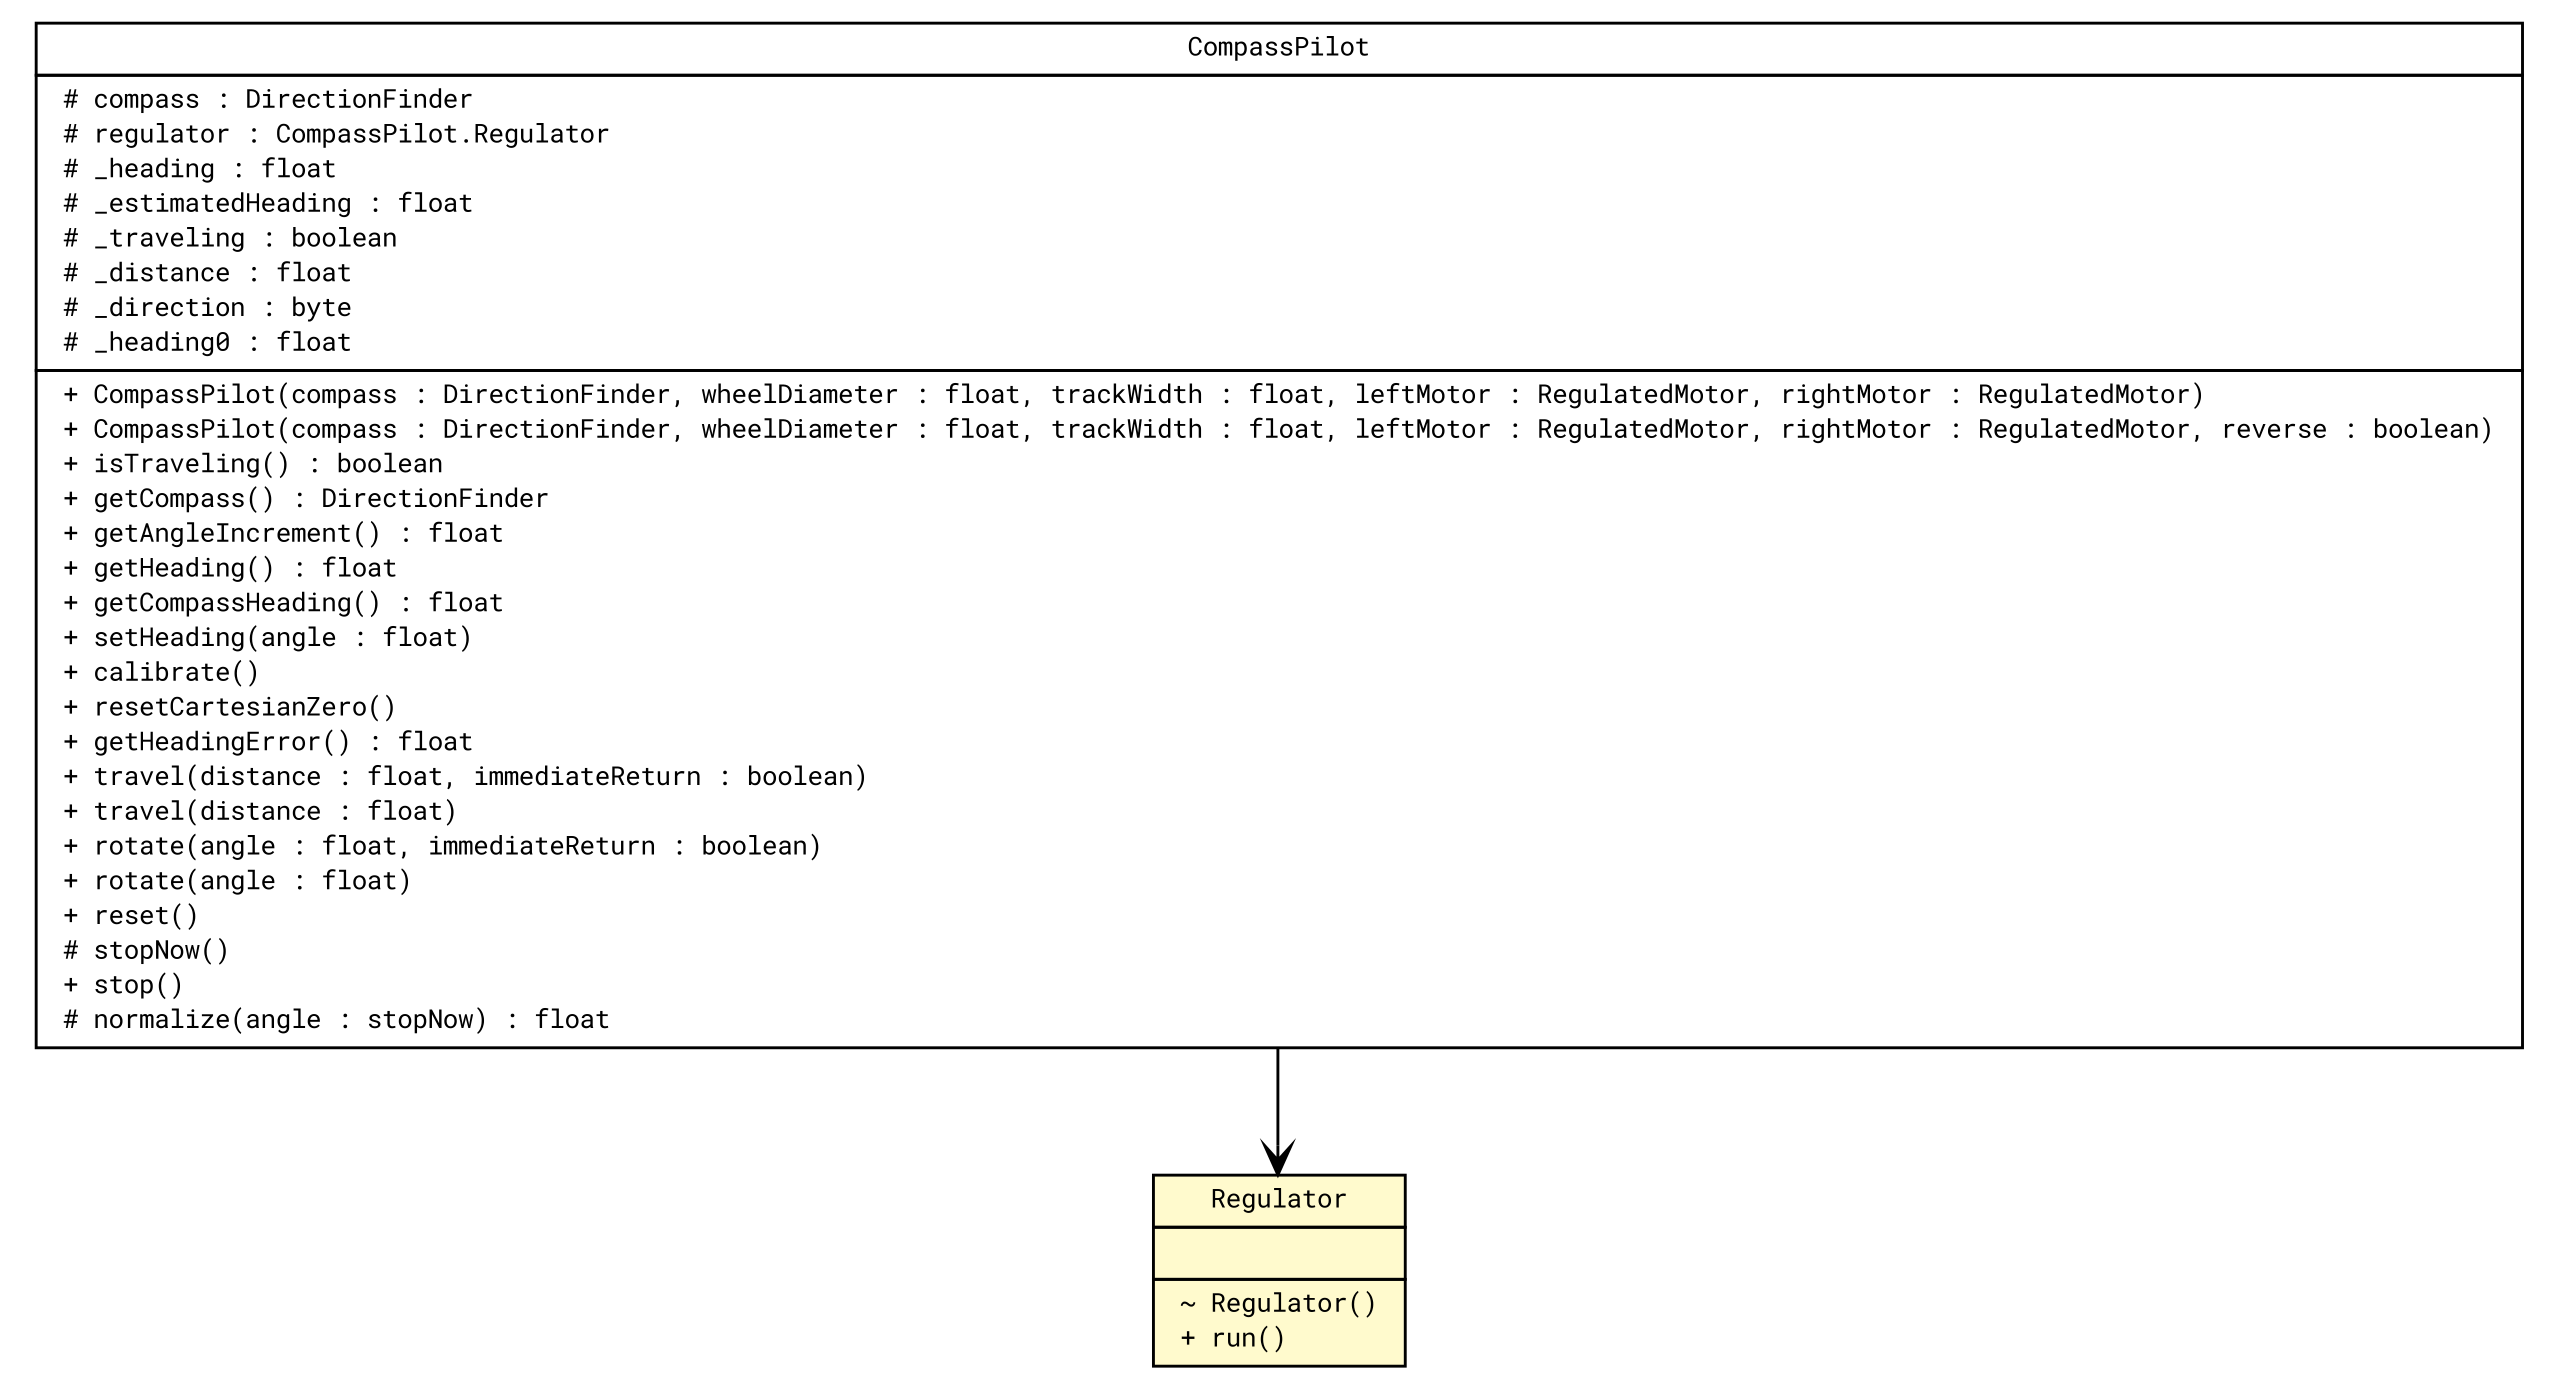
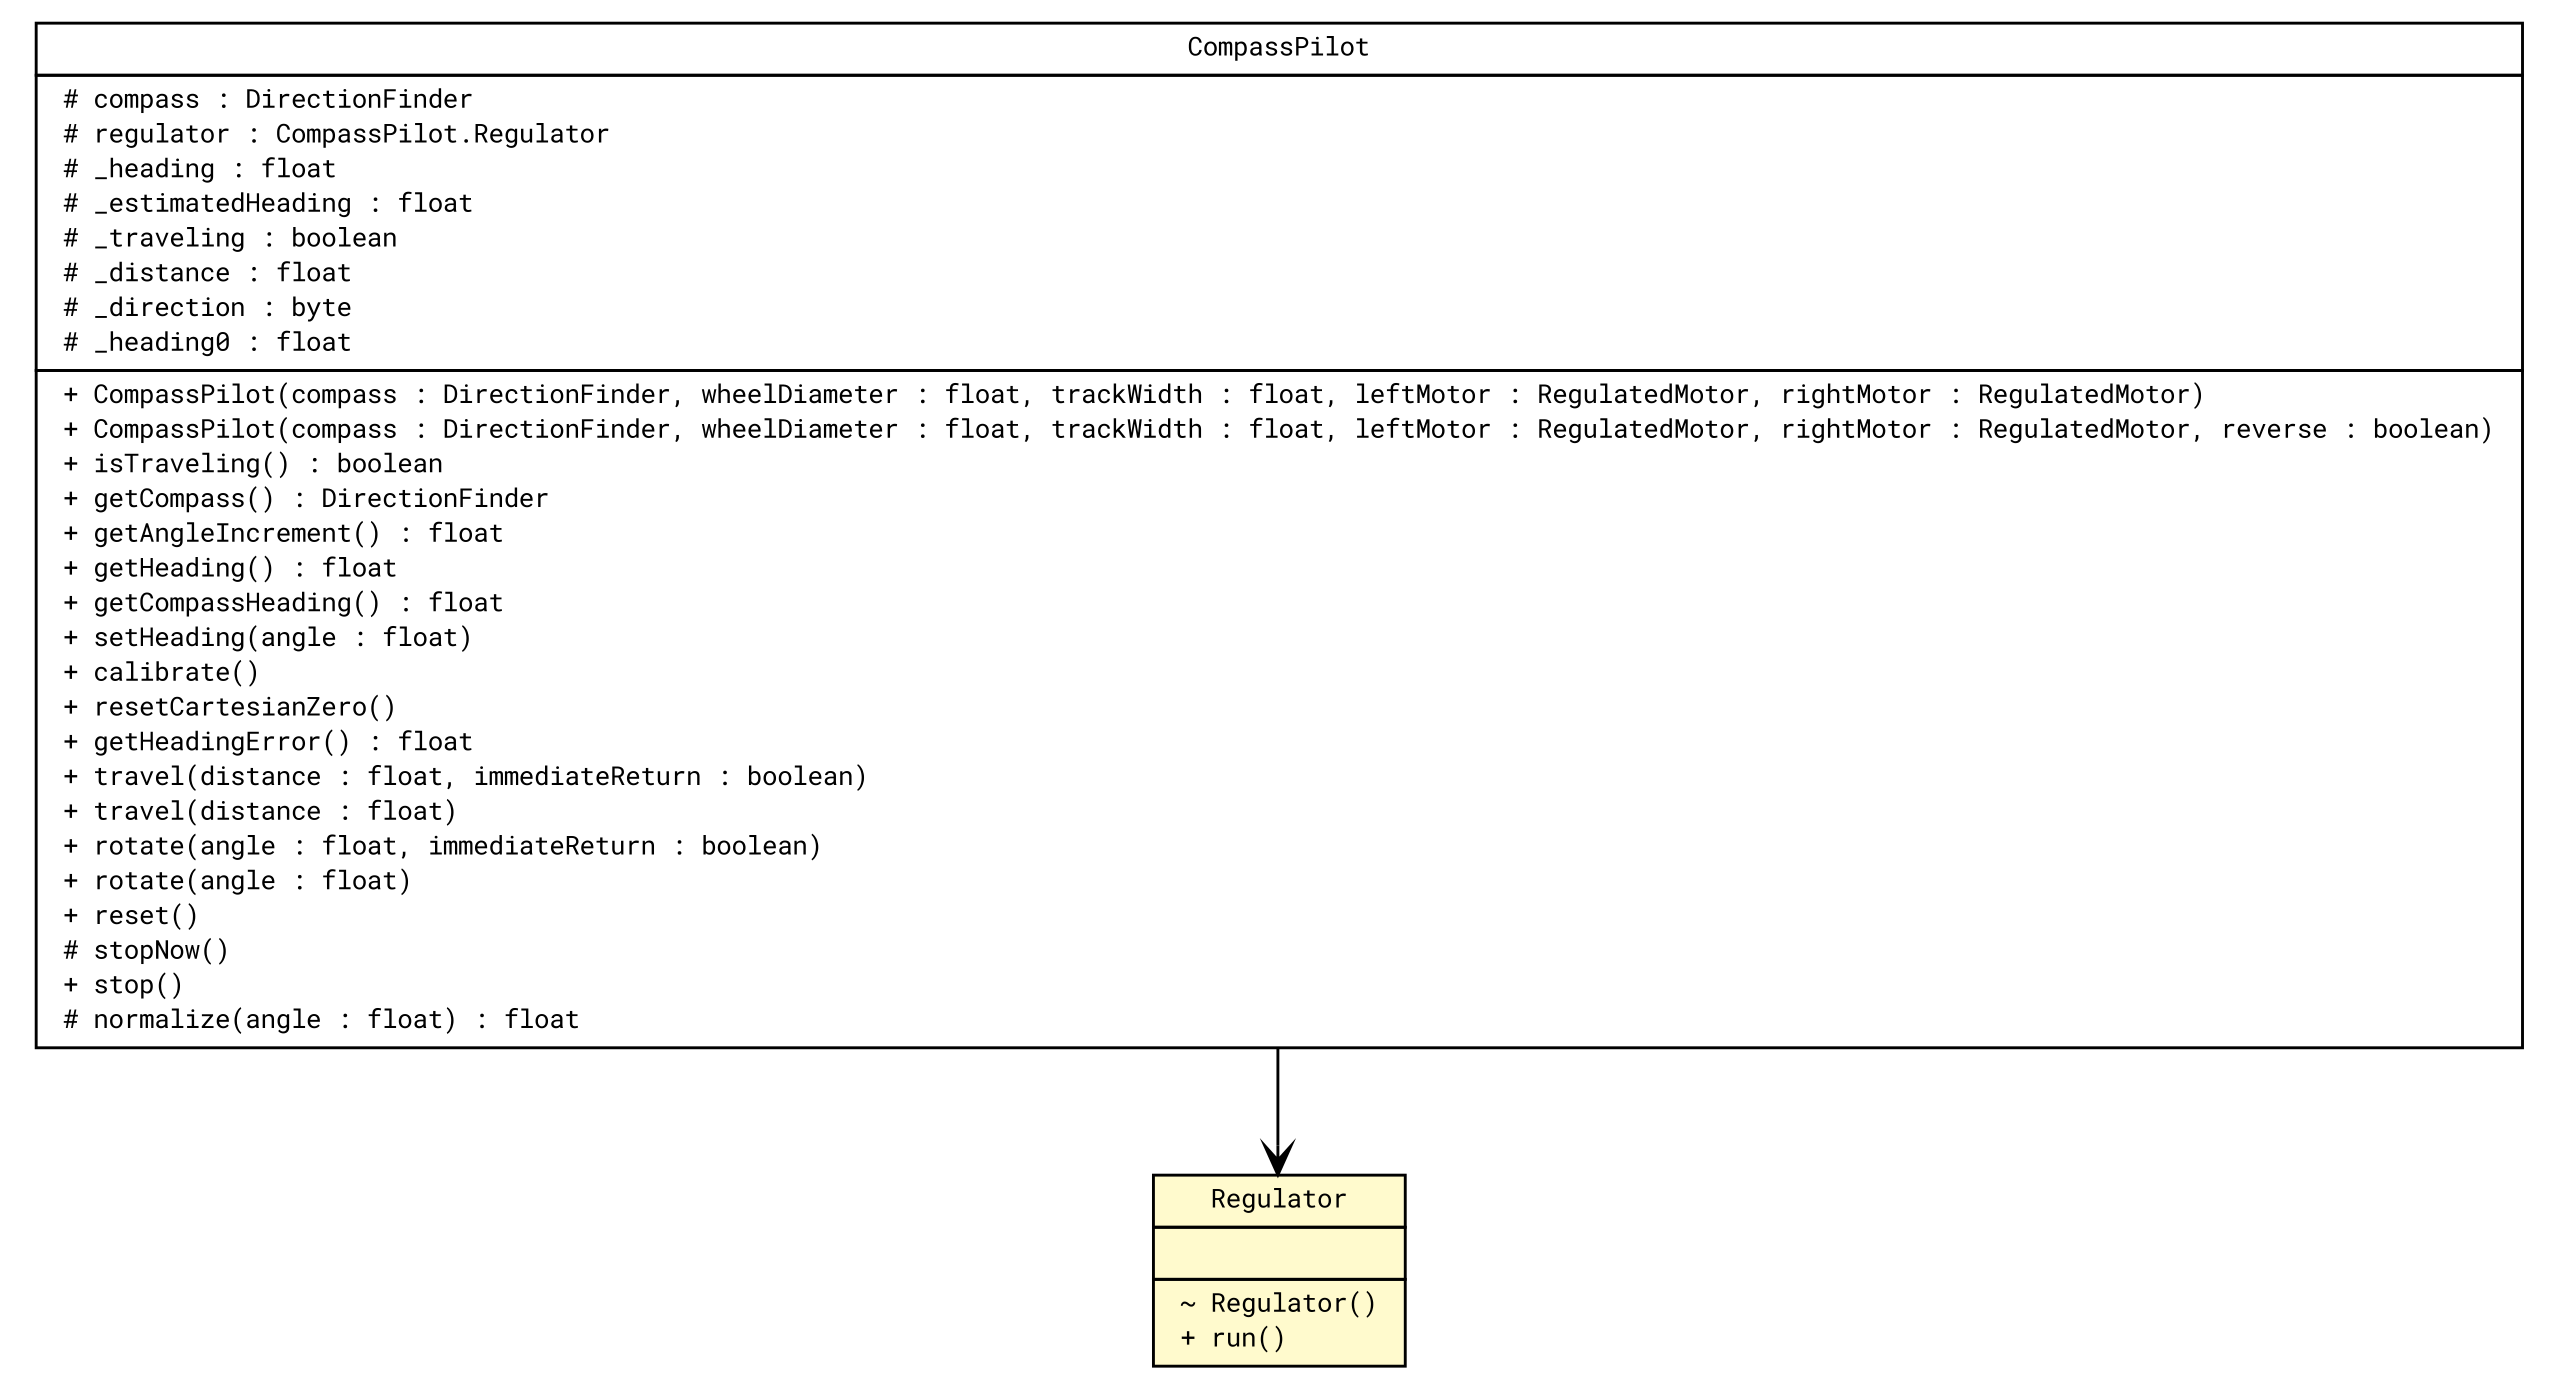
  digraph {
    nodesep=0.25
    ranksep=0.5
    fontname="Roboto Mono"
    node [fontcolor=black fontname="Roboto Mono" fontsize=9.0 shape=plaintext]
-   n1 [label=<<table title="lejos.robotics.navigation.CompassPilot" border="0" cellborder="1" cellspacing="0" cellpadding="2" port="p" href="./CompassPilot.html"> 		<tr><td><table border="0" cellspacing="0" cellpadding="1"> <tr><td align="center" balign="center"> CompassPilot </td></tr> 		</table></td></tr> 		<tr><td><table border="0" cellspacing="0" cellpadding="1"> <tr><td align="left" balign="left"> # compass : DirectionFinder </td></tr> <tr><td align="left" balign="left"> # regulator : CompassPilot.Regulator </td></tr> <tr><td align="left" balign="left"> # _heading : float </td></tr> <tr><td align="left" balign="left"> # _estimatedHeading : float </td></tr> <tr><td align="left" balign="left"> # _traveling : boolean </td></tr> <tr><td align="left" balign="left"> # _distance : float </td></tr> <tr><td align="left" balign="left"> # _direction : byte </td></tr> <tr><td align="left" balign="left"> # _heading0 : float </td></tr> 		</table></td></tr> 		<tr><td><table border="0" cellspacing="0" cellpadding="1"> <tr><td align="left" balign="left"> + CompassPilot(compass : DirectionFinder, wheelDiameter : float, trackWidth : float, leftMotor : RegulatedMotor, rightMotor : RegulatedMotor) </td></tr> <tr><td align="left" balign="left"> + CompassPilot(compass : DirectionFinder, wheelDiameter : float, trackWidth : float, leftMotor : RegulatedMotor, rightMotor : RegulatedMotor, reverse : boolean) </td></tr> <tr><td align="left" balign="left"> + isTraveling() : boolean </td></tr> <tr><td align="left" balign="left"> + getCompass() : DirectionFinder </td></tr> <tr><td align="left" balign="left"> + getAngleIncrement() : float </td></tr> <tr><td align="left" balign="left"> + getHeading() : float </td></tr> <tr><td align="left" balign="left"> + getCompassHeading() : float </td></tr> <tr><td align="left" balign="left"> + setHeading(angle : float) </td></tr> <tr><td align="left" balign="left"> + calibrate() </td></tr> <tr><td align="left" balign="left"> + resetCartesianZero() </td></tr> <tr><td align="left" balign="left"> + getHeadingError() : float </td></tr> <tr><td align="left" balign="left"> + travel(distance : float, immediateReturn : boolean) </td></tr> <tr><td align="left" balign="left"> + travel(distance : float) </td></tr> <tr><td align="left" balign="left"> + rotate(angle : float, immediateReturn : boolean) </td></tr> <tr><td align="left" balign="left"> + rotate(angle : float) </td></tr> <tr><td align="left" balign="left"> + reset() </td></tr> <tr><td align="left" balign="left"> # stopNow() </td></tr> <tr><td align="left" balign="left"> + stop() </td></tr> <tr><td align="left" balign="left"> # normalize(angle : stopNow) : float </td></tr> 		</table></td></tr> 		</table>>]
+   n1 [label=<<table title="lejos.robotics.navigation.CompassPilot" border="0" cellborder="1" cellspacing="0" cellpadding="2" port="p" href="./CompassPilot.html"> 		<tr><td><table border="0" cellspacing="0" cellpadding="1"> <tr><td align="center" balign="center"> CompassPilot </td></tr> 		</table></td></tr> 		<tr><td><table border="0" cellspacing="0" cellpadding="1"> <tr><td align="left" balign="left"> # compass : DirectionFinder </td></tr> <tr><td align="left" balign="left"> # regulator : CompassPilot.Regulator </td></tr> <tr><td align="left" balign="left"> # _heading : float </td></tr> <tr><td align="left" balign="left"> # _estimatedHeading : float </td></tr> <tr><td align="left" balign="left"> # _traveling : boolean </td></tr> <tr><td align="left" balign="left"> # _distance : float </td></tr> <tr><td align="left" balign="left"> # _direction : byte </td></tr> <tr><td align="left" balign="left"> # _heading0 : float </td></tr> 		</table></td></tr> 		<tr><td><table border="0" cellspacing="0" cellpadding="1"> <tr><td align="left" balign="left"> + CompassPilot(compass : DirectionFinder, wheelDiameter : float, trackWidth : float, leftMotor : RegulatedMotor, rightMotor : RegulatedMotor) </td></tr> <tr><td align="left" balign="left"> + CompassPilot(compass : DirectionFinder, wheelDiameter : float, trackWidth : float, leftMotor : RegulatedMotor, rightMotor : RegulatedMotor, reverse : boolean) </td></tr> <tr><td align="left" balign="left"> + isTraveling() : boolean </td></tr> <tr><td align="left" balign="left"> + getCompass() : DirectionFinder </td></tr> <tr><td align="left" balign="left"> + getAngleIncrement() : float </td></tr> <tr><td align="left" balign="left"> + getHeading() : float </td></tr> <tr><td align="left" balign="left"> + getCompassHeading() : float </td></tr> <tr><td align="left" balign="left"> + setHeading(angle : float) </td></tr> <tr><td align="left" balign="left"> + calibrate() </td></tr> <tr><td align="left" balign="left"> + resetCartesianZero() </td></tr> <tr><td align="left" balign="left"> + getHeadingError() : float </td></tr> <tr><td align="left" balign="left"> + travel(distance : float, immediateReturn : boolean) </td></tr> <tr><td align="left" balign="left"> + travel(distance : float) </td></tr> <tr><td align="left" balign="left"> + rotate(angle : float, immediateReturn : boolean) </td></tr> <tr><td align="left" balign="left"> + rotate(angle : float) </td></tr> <tr><td align="left" balign="left"> + reset() </td></tr> <tr><td align="left" balign="left"> # stopNow() </td></tr> <tr><td align="left" balign="left"> + stop() </td></tr> <tr><td align="left" balign="left"> # normalize(angle : float) : float </td></tr> 		</table></td></tr> 		</table>>]
    n2 [label=<<table title="lejos.robotics.navigation.CompassPilot.Regulator" border="0" cellborder="1" cellspacing="0" cellpadding="2" port="p" bgcolor="lemonChiffon" href="./CompassPilot.Regulator.html"> 		<tr><td><table border="0" cellspacing="0" cellpadding="1"> <tr><td align="center" balign="center"> Regulator </td></tr> 		</table></td></tr> 		<tr><td><table border="0" cellspacing="0" cellpadding="1"> <tr><td align="left" balign="left">  </td></tr> 		</table></td></tr> 		<tr><td><table border="0" cellspacing="0" cellpadding="1"> <tr><td align="left" balign="left"> ~ Regulator() </td></tr> <tr><td align="left" balign="left"> + run() </td></tr> 		</table></td></tr> 		</table>>]
    n1 -> n2 [arrowhead=open color=black fontcolor=black fontname="Roboto Mono" fontsize=10.0 headport=p labelfontname=Helvetica labelfontsize=10 tailport=p]
  }
